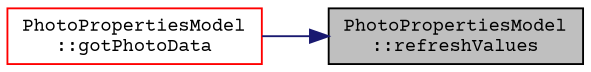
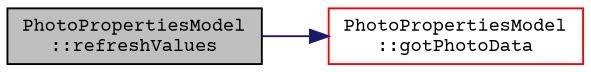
  digraph {
    rankdir=RL
    fontname="Courier Prime"
    node [fontname="Courier Prime" fontsize=10 shape=record style=filled]
    n1 [color=black fillcolor=grey75 fontcolor=black height=0.2 label="PhotoPropertiesModel\l::refreshValues" width=0.4]
    n2 [color=red fillcolor=white height=0.2 label="PhotoPropertiesModel\l::gotPhotoData" width=0.4]
-   n1 -> n2 [color=midnightblue dir=back fontname="Courier Prime" fontsize=10 labelfontname=Helvetica labelfontsize=10 style=solid]
+   n2 -> n1 [color=midnightblue dir=back fontname="Courier Prime" fontsize=10 labelfontname=Helvetica labelfontsize=10 style=solid]
  }
